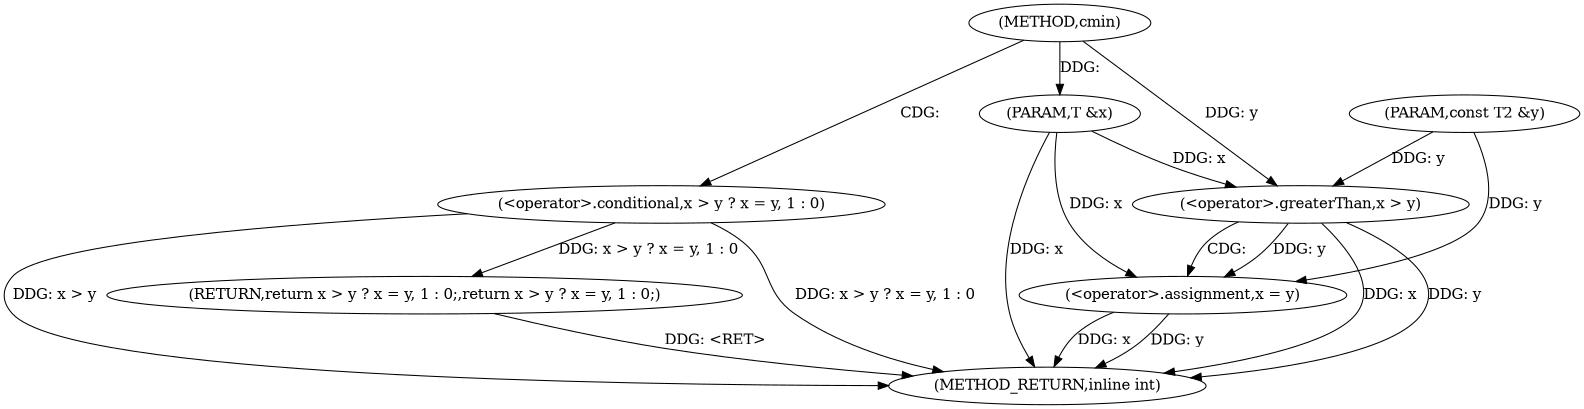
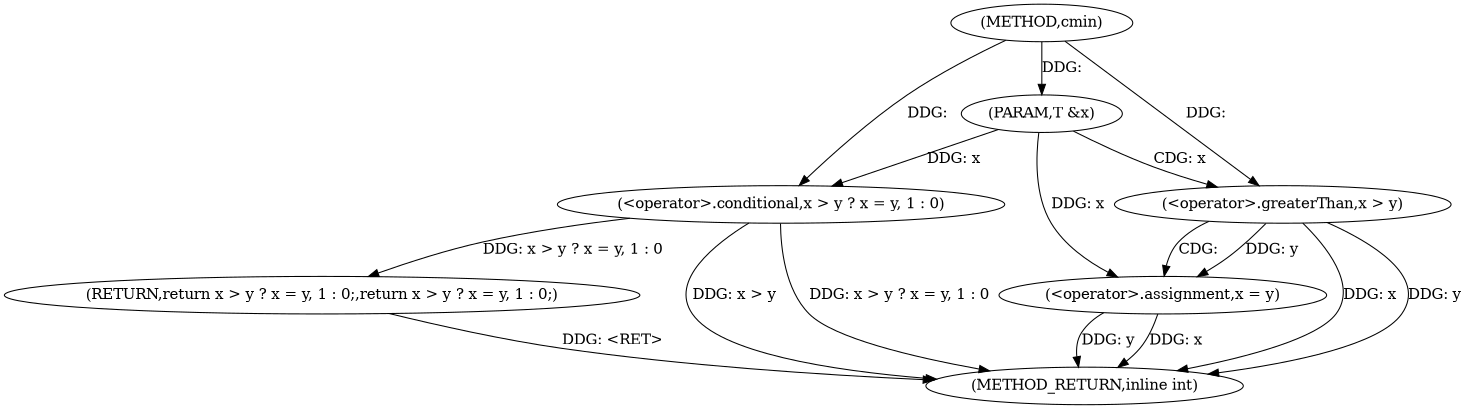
  digraph {
    n1 [label="(METHOD,cmin)"]
    n2 [label="(PARAM,T &x)"]
    n3 [label="(<operator>.conditional,x > y ? x = y, 1 : 0)"]
    n4 [label="(<operator>.greaterThan,x > y)"]
    n5 [label="(<operator>.assignment,x = y)"]
    n6 [label="(METHOD_RETURN,inline int)"]
-   n7 [label="(PARAM,const T2 &y)"]
    n8 [label="(RETURN,return x > y ? x = y, 1 : 0;,return x > y ? x = y, 1 : 0;)"]
    n1 -> n2 [label="DDG: "]
-   n1 -> n3 [label="CDG: "]
-   n1 -> n4 [label="DDG: y"]
-   n2 -> n4 [label="DDG: x"]
+   n1 -> n3 [label="DDG: "]
+   n1 -> n4 [label="DDG: "]
+   n2 -> n4 [label="CDG: x"]
    n2 -> n5 [label="DDG: x"]
-   n2 -> n6 [label="DDG: x"]
+   n2 -> n3 [label="DDG: x"]
    n3 -> n6 [label="DDG: x > y"]
    n3 -> n6 [label="DDG: x > y ? x = y, 1 : 0"]
    n3 -> n8 [label="DDG: x > y ? x = y, 1 : 0"]
    n4 -> n5 [label="DDG: y"]
    n4 -> n5 [label="CDG: "]
    n4 -> n6 [label="DDG: x"]
    n4 -> n6 [label="DDG: y"]
    n5 -> n6 [label="DDG: x"]
    n5 -> n6 [label="DDG: y"]
-   n7 -> n4 [label="DDG: y"]
-   n7 -> n5 [label="DDG: y"]
    n8 -> n6 [label="DDG: <RET>"]
  }
